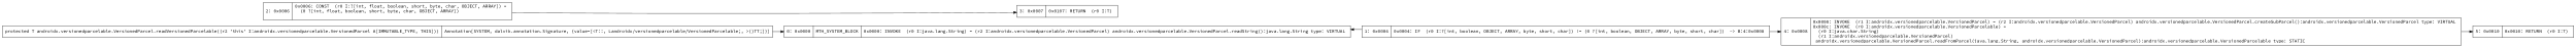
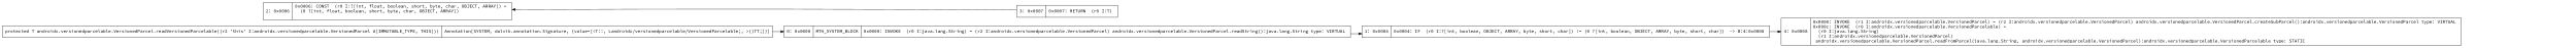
  digraph {
    fontname="Source Code Pro"
    rankdir=LR
    node [fontname="Source Code Pro" shape=record]
    edge [fontname="Source Code Pro"]
    n1 [label="{0\:\ 0x0000|MTH_SYSTEM_BLOCK\l|0x0000: INVOKE  (r0 I:java.lang.String) = (r2 I:androidx.versionedparcelable.VersionedParcel) androidx.versionedparcelable.VersionedParcel.readString():java.lang.String type: VIRTUAL \l}"]
    n2 [label="{1\:\ 0x0004|0x0004: IF  (r0 I:?[int, boolean, OBJECT, ARRAY, byte, short, char]) != (0 ?[int, boolean, OBJECT, ARRAY, byte, short, char])  \-\> B:4:0x0008 \l}"]
-   n3 [label="{4\:\ 0x0008|0x0008: INVOKE  (r1 I:androidx.versionedparcelable.VersionedParcel) = (r2 I:androidx.versionedparcelable.VersionedParcel) androidx.versionedparcelable.VersionedParcel.createSubParcel():androidx.versionedparcelable.VersionedParcel type: VIRTUAL \l0x000c: INVOKE  (r0 I:androidx.versionedparcelable.VersionedParcelable) = \l  (r0 I:java.char.String)\l  (r1 I:androidx.versionedparcelable.VersionedParcel)\l androidx.versionedparcelable.VersionedParcel.readFromParcel(java.lang.String, androidx.versionedparcelable.VersionedParcel):androidx.versionedparcelable.VersionedParcelable type: STATIC \l}"]
+   n3 [label="{4\:\ 0x0008|0x0008: INVOKE  (r1 I:androidx.versionedparcelable.VersionedParcel) = (r2 I:androidx.versionedparcelable.VersionedParcel) androidx.versionedparcelable.VersionedParcel.createSubParcel():androidx.versionedparcelable.VersionedParcel type: VIRTUAL \l0x000c: INVOKE  (r0 I:androidx.versionedparcelable.VersionedParcelable) = \l  (r0 I:java.lang.String)\l  (r1 I:androidx.versionedparcelable.VersionedParcel)\l androidx.versionedparcelable.VersionedParcel.readFromParcel(java.lang.String, androidx.versionedparcelable.VersionedParcel):androidx.versionedparcelable.VersionedParcelable type: STATIC \l}"]
    n4 [label="{2\:\ 0x0006|0x0006: CONST  (r0 I:?[int, float, boolean, short, byte, char, OBJECT, ARRAY]) = \l  (0 ?[int, float, boolean, short, byte, char, OBJECT, ARRAY])\l \l}"]
-   n5 [label="{3\:\ 0x0007|0x0107: RETURN  (r0 I:T) \l}"]
-   n6 [label="{5\:\ 0x0010|0x0010: RETURN  (r0 I:T) \l}"]
+   n5 [label="{3\:\ 0x0007|0x0007: RETURN  (r0 I:T) \l}"]
    n7 [label="{protected T androidx.versionedparcelable.VersionedParcel.readVersionedParcelable((r2 'this' I:androidx.versionedparcelable.VersionedParcel A[IMMUTABLE_TYPE, THIS]))  | Annotation[SYSTEM, dalvik.annotation.Signature, \{value=[\<T::, Landroidx\/versionedparcelable\/VersionedParcelable;, \>()TT;]\}]\l}"]
-   n2 -> n1
+   n1 -> n2
    n2 -> n3
-   n3 -> n6
-   n4 -> n5
+   n5 -> n4
    n7 -> n1
  }
